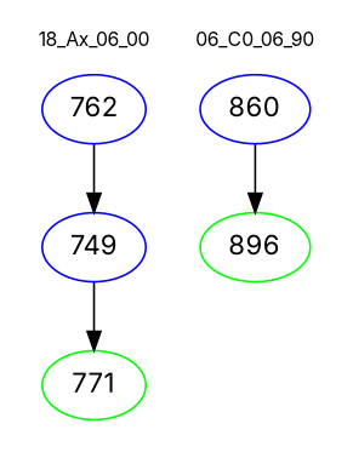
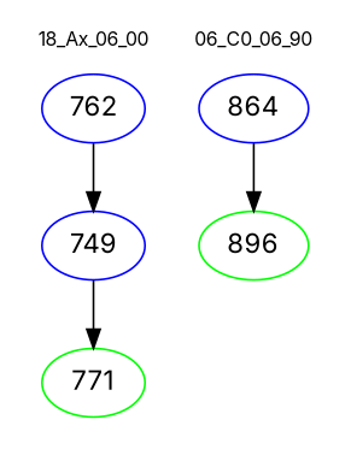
  digraph {
    fontname=Inter
    node [color=blue fontname=Inter]
    edge [color=black fontname=Inter]
    n1 [label=762]
    n2 [label=749]
    n3 [color=green label=771]
-   n4 [label=860]
+   n4 [label=864]
    n5 [color=green label=896]
    subgraph cluster_1 {
      color=white
      fontsize=10
      label="18_Ax_06_00"
      n1
      n2
      n3
    }
    subgraph cluster_2 {
      color=white
      fontsize=10
      label="06_C0_06_90"
      n4
      n5
    }
    n1 -> n2
    n2 -> n3
    n4 -> n5
  }
